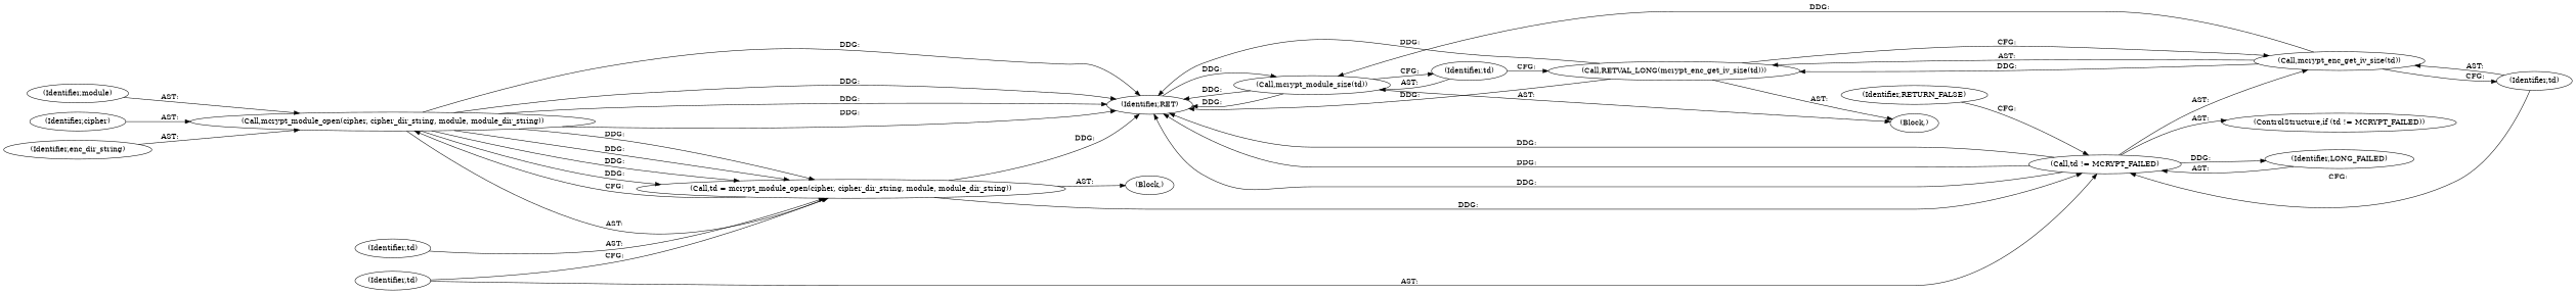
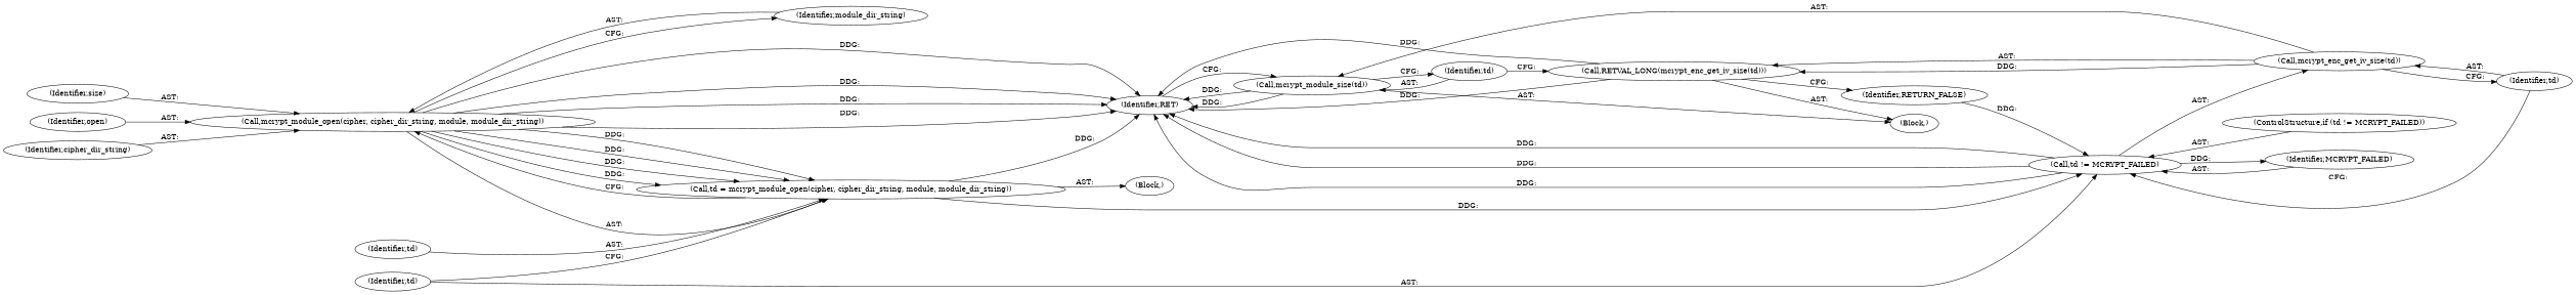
  digraph {
    rankdir=LR
    n1 [label="(Call,mcrypt_module_open(cipher, cipher_dir_string, module, module_dir_string))"]
    n2 [label="(Call,td = mcrypt_module_open(cipher, cipher_dir_string, module, module_dir_string))"]
    n3 [label="(Identifier,RET)"]
+   n4 [label="(Identifier,module_dir_string)"]
    n5 [label="(Call,td != MCRYPT_FAILED)"]
    n6 [label="(Block,)"]
    n7 [label="(Call,mcrypt_module_size(td))"]
    n8 [label="(Call,mcrypt_enc_get_iv_size(td))"]
    n9 [label="(ControlStructure,if (td != MCRYPT_FAILED))"]
-   n10 [label="(Identifier,LONG_FAILED)"]
+   n10 [label="(Identifier,MCRYPT_FAILED)"]
    n11 [label="(Call,RETVAL_LONG(mcrypt_enc_get_iv_size(td)))"]
    n12 [label="(Identifier,td)"]
    n13 [label="(Block,)"]
    n14 [label="(Identifier,td)"]
    n15 [label="(Identifier,td)"]
-   n16 [label="(Identifier,module)"]
+   n16 [label="(Identifier,size)"]
    n17 [label="(Identifier,td)"]
-   n18 [label="(Identifier,cipher)"]
-   n19 [label="(Identifier,enc_dir_string)"]
+   n18 [label="(Identifier,open)"]
+   n19 [label="(Identifier,cipher_dir_string)"]
    n20 [label="(Identifier,RETURN_FALSE)"]
    n1 -> n2 [label="AST: "]
    n1 -> n2 [label="DDG: "]
    n1 -> n2 [label="DDG: "]
    n1 -> n2 [label="DDG: "]
    n1 -> n2 [label="DDG: "]
    n1 -> n3 [label="DDG: "]
    n1 -> n3 [label="DDG: "]
    n1 -> n3 [label="DDG: "]
    n1 -> n3 [label="DDG: "]
+   n1 -> n4 [label="CFG: "]
    n2 -> n1 [label="CFG: "]
    n2 -> n3 [label="DDG: "]
    n2 -> n5 [label="DDG: "]
    n2 -> n6 [label="AST: "]
-   n3 -> n7 [label="DDG: "]
+   n3 -> n7 [label="CFG: "]
+   n4 -> n1 [label="AST: "]
    n5 -> n3 [label="DDG: "]
    n5 -> n3 [label="DDG: "]
    n5 -> n3 [label="DDG: "]
    n5 -> n8 [label="AST: "]
-   n5 -> n9 [label="AST: "]
+   n9 -> n5 [label="AST: "]
    n5 -> n10 [label="DDG: "]
    n7 -> n3 [label="DDG: "]
    n7 -> n3 [label="DDG: "]
    n7 -> n13 [label="AST: "]
    n7 -> n14 [label="CFG: "]
-   n8 -> n7 [label="DDG: "]
+   n8 -> n7 [label="AST: "]
    n8 -> n11 [label="AST: "]
    n8 -> n11 [label="DDG: "]
    n8 -> n12 [label="CFG: "]
    n10 -> n5 [label="AST: "]
    n11 -> n3 [label="DDG: "]
    n11 -> n3 [label="DDG: "]
-   n11 -> n8 [label="CFG: "]
+   n11 -> n20 [label="CFG: "]
    n11 -> n13 [label="AST: "]
    n12 -> n5 [label="CFG: "]
    n12 -> n8 [label="AST: "]
    n14 -> n7 [label="AST: "]
    n14 -> n11 [label="CFG: "]
    n15 -> n2 [label="AST: "]
    n16 -> n1 [label="AST: "]
    n17 -> n2 [label="CFG: "]
    n17 -> n5 [label="AST: "]
    n18 -> n1 [label="AST: "]
    n19 -> n1 [label="AST: "]
-   n20 -> n5 [label="CFG: "]
+   n20 -> n5 [label="DDG: "]
  }
